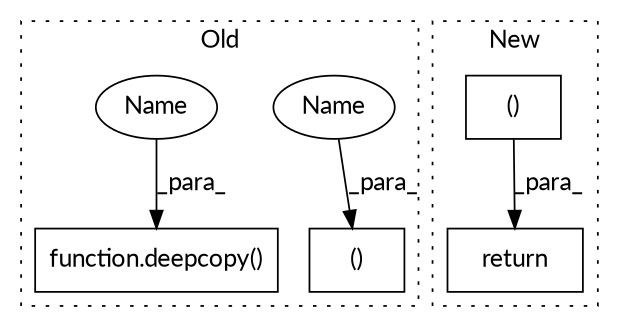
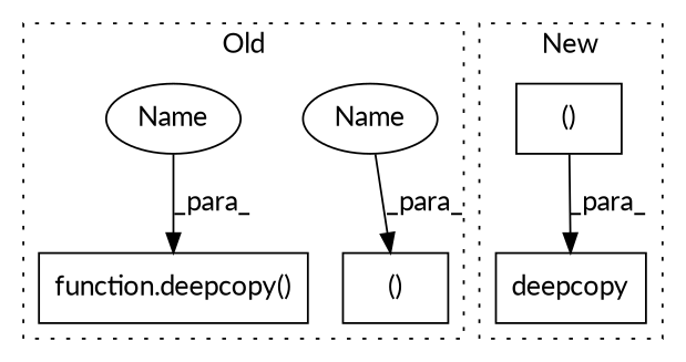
  digraph {
    fontname=Lato
    node [a=54 l=16 shape=box fontname=Lato]
    edge [fontname=Lato]
    n1 [a=75 l="9,1" label="function.deepcopy()" s="4676,4701"]
    n2 [l=11 label="()" s=5100]
    n3 [a=87 label=Name s=5084 shape=ellipse]
    n4 [a=87 label=Name s=4685 shape=ellipse]
    n5 [l=6 label="()" s=2911]
-   n6 [a=93 l=7 label=return s=2888]
+   n6 [a=93 l=7 label=deepcopy s=2888]
    subgraph cluster_1 {
      label=Old
      style=dotted
      n1
      n2
      n3
      n4
    }
    subgraph cluster_2 {
      label=New
      style=dotted
      n5
      n6
    }
    n3 -> n2 [label=_para_]
    n4 -> n1 [label=_para_]
    n5 -> n6 [label=_para_]
  }
